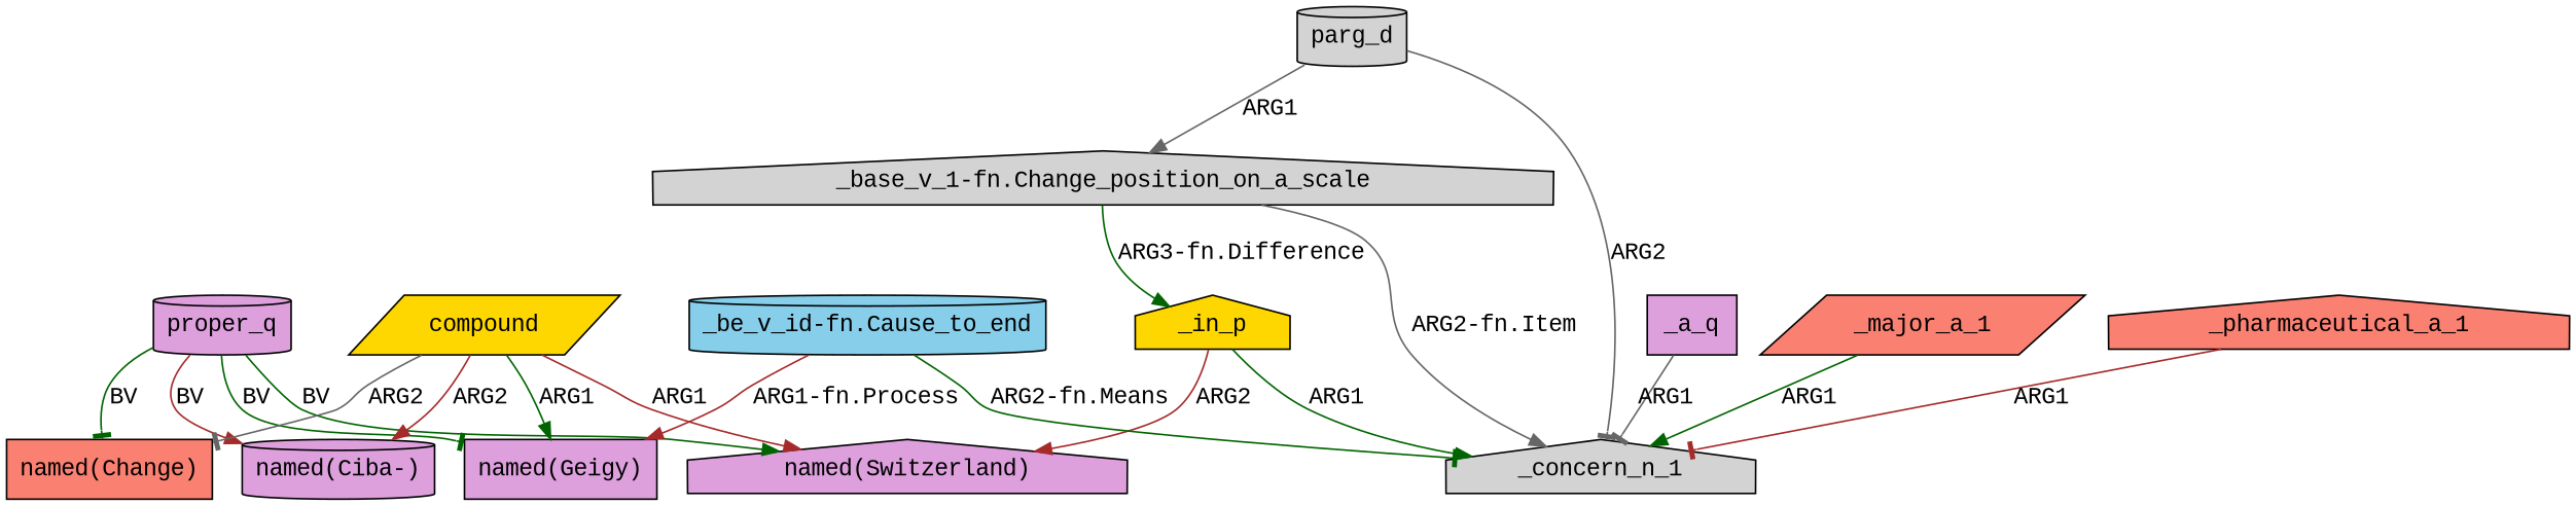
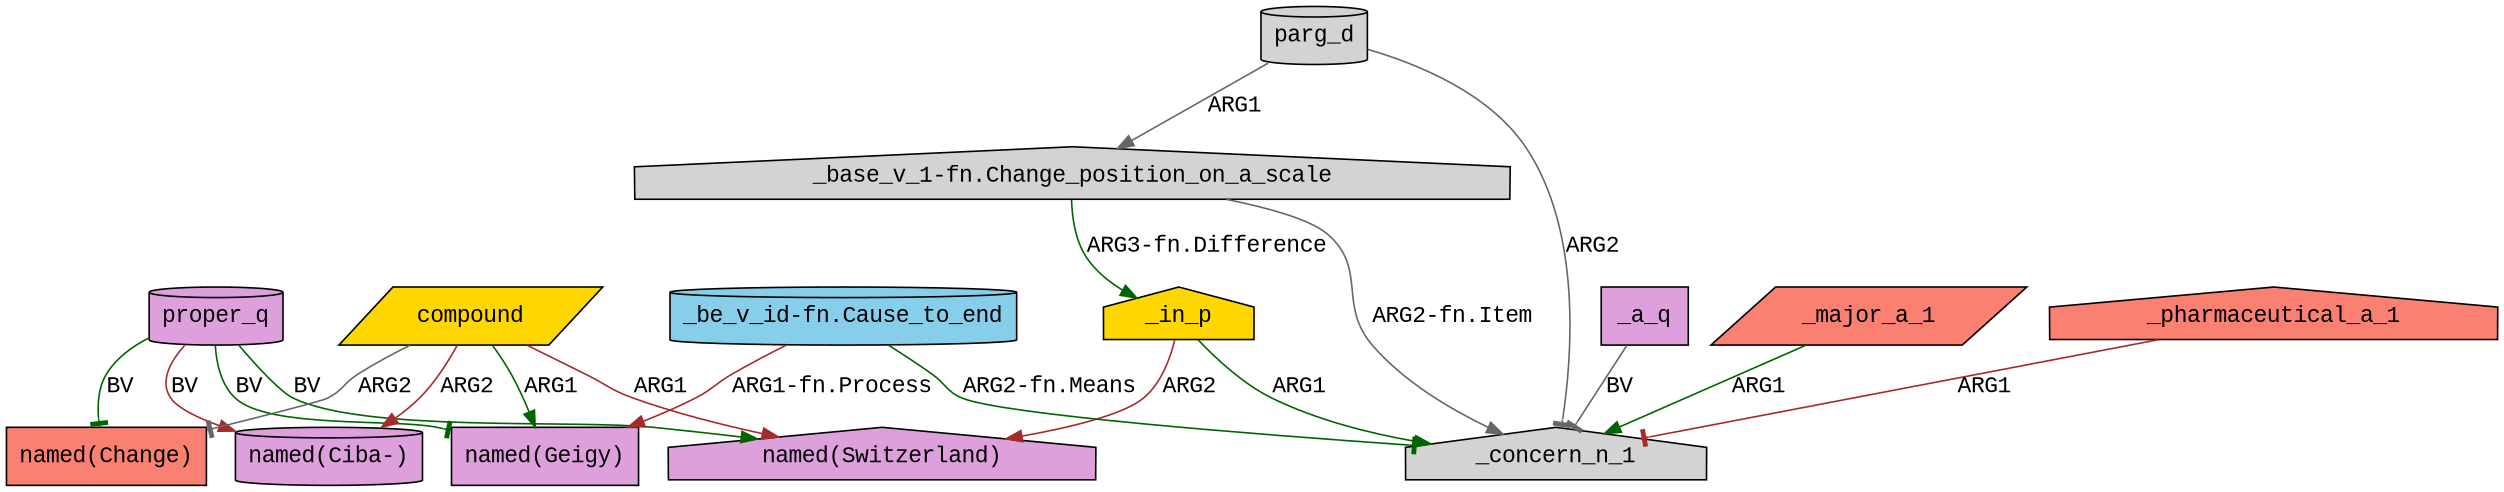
  digraph {
    fontname="Liberation Mono"
    node [fillcolor=plum fontname="Liberation Mono" shape=house style=filled]
    edge [arrowhead=normal color=darkgreen fontname="Liberation Mono"]
    "_base_v_1-fn.Change_position_on_a_scale" [fillcolor=lightgrey]
    _concern_n_1 [fillcolor=lightgrey]
    _in_p [fillcolor=gold]
    "named(Switzerland)"
    proper_q [shape=cylinder]
    n6 [fillcolor=salmon label="named(Change)" shape=box]
    "named(Geigy)" [shape=box]
    "named(Ciba-)" [shape=cylinder]
    parg_d [fillcolor=lightgrey shape=cylinder]
    compound [fillcolor=gold shape=parallelogram]
    "_be_v_id-fn.Cause_to_end" [fillcolor=skyblue shape=cylinder]
    _a_q [shape=box]
    _major_a_1 [fillcolor=salmon shape=parallelogram]
    _pharmaceutical_a_1 [fillcolor=salmon]
    "_base_v_1-fn.Change_position_on_a_scale" -> _concern_n_1 [color=gray40 label="ARG2-fn.Item"]
    "_base_v_1-fn.Change_position_on_a_scale" -> _in_p [label="ARG3-fn.Difference"]
    _in_p -> _concern_n_1 [label=ARG1]
    _in_p -> "named(Switzerland)" [color=brown label=ARG2]
    proper_q -> "named(Switzerland)" [label=BV]
    proper_q -> n6 [arrowhead=tee label=BV]
    proper_q -> "named(Geigy)" [arrowhead=tee label=BV]
    proper_q -> "named(Ciba-)" [color=brown label=BV]
    parg_d -> "_base_v_1-fn.Change_position_on_a_scale" [color=gray40 label=ARG1]
    parg_d -> _concern_n_1 [arrowhead=tee color=gray40 label=ARG2]
    compound -> "named(Switzerland)" [color=brown label=ARG1]
    compound -> n6 [arrowhead=tee color=gray40 label=ARG2]
    compound -> "named(Geigy)" [label=ARG1]
    compound -> "named(Ciba-)" [color=brown label=ARG2]
    "_be_v_id-fn.Cause_to_end" -> _concern_n_1 [arrowhead=tee label="ARG2-fn.Means"]
    "_be_v_id-fn.Cause_to_end" -> "named(Geigy)" [color=brown label="ARG1-fn.Process"]
-   _a_q -> _concern_n_1 [arrowhead=tee color=gray40 label=ARG1]
+   _a_q -> _concern_n_1 [arrowhead=tee color=gray40 label=BV]
    _major_a_1 -> _concern_n_1 [label=ARG1]
    _pharmaceutical_a_1 -> _concern_n_1 [arrowhead=tee color=brown label=ARG1]
  }
